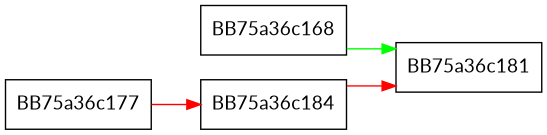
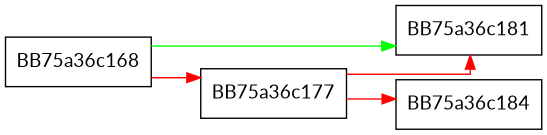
  digraph {
    fontname=Lato
    rankdir=LR
    splines=ortho
    node [fontname=Lato shape=box]
    edge [color=red fontname=Lato]
    BB75a36c168
    BB75a36c177
    BB75a36c181
    BB75a36c184
+   BB75a36c168 -> BB75a36c177
    BB75a36c168 -> BB75a36c181 [color=green]
-   BB75a36c184 -> BB75a36c181
+   BB75a36c177 -> BB75a36c181
    BB75a36c177 -> BB75a36c184
  }
